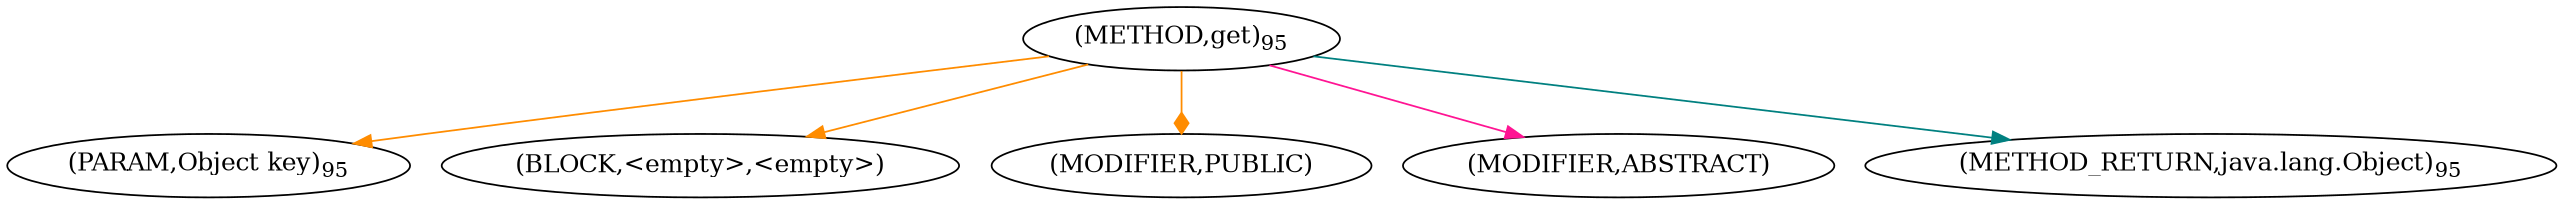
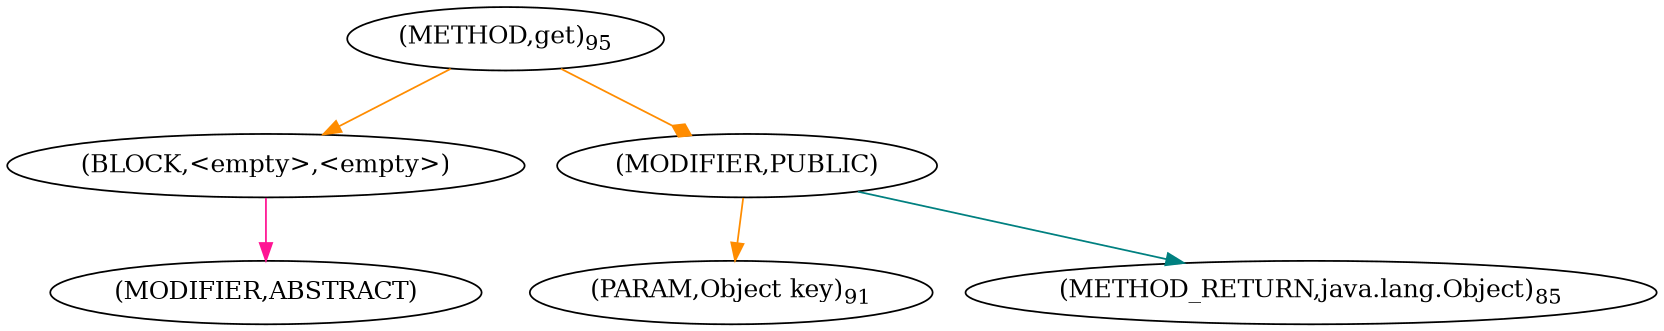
  digraph {
    edge [arrowhead=normal color=darkorange]
    n1 [label=<(METHOD,get)<SUB>95</SUB>>]
-   n2 [label=<(PARAM,Object key)<SUB>95</SUB>>]
+   n2 [label=<(PARAM,Object key)<SUB>91</SUB>>]
    n3 [label=<(BLOCK,&lt;empty&gt;,&lt;empty&gt;)>]
    n4 [label=<(MODIFIER,PUBLIC)>]
    n5 [label=<(MODIFIER,ABSTRACT)>]
-   n6 [label=<(METHOD_RETURN,java.lang.Object)<SUB>95</SUB>>]
-   n1 -> n2
+   n6 [label=<(METHOD_RETURN,java.lang.Object)<SUB>85</SUB>>]
+   n4 -> n2
    n1 -> n3
    n1 -> n4 [arrowhead=diamond]
-   n1 -> n5 [color=deeppink]
-   n1 -> n6 [color=teal]
+   n3 -> n5 [color=deeppink]
+   n4 -> n6 [color=teal]
  }
